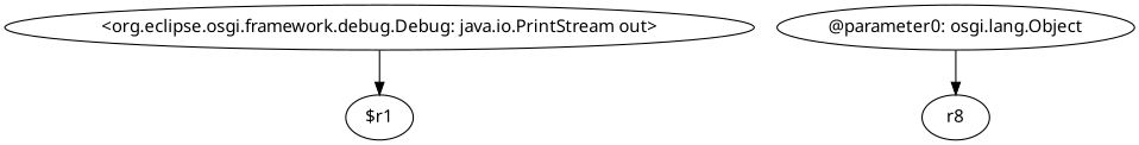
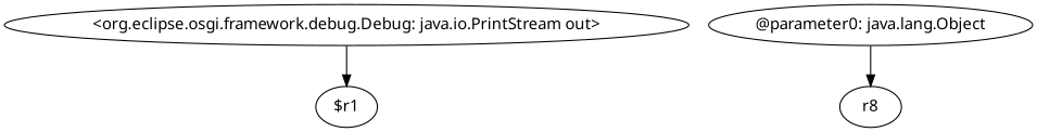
  digraph {
    fontname="Noto Sans"
    node [fontname="Noto Sans"]
    edge [fontname="Noto Sans"]
    n1 [label="<org.eclipse.osgi.framework.debug.Debug: java.io.PrintStream out>"]
    n2 [label="$r1"]
-   n3 [label="@parameter0: osgi.lang.Object"]
+   n3 [label="@parameter0: java.lang.Object"]
    n4 [label=r8]
    n1 -> n2
    n3 -> n4
  }
